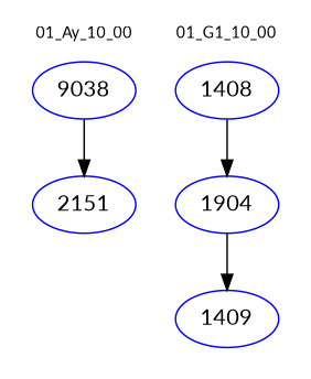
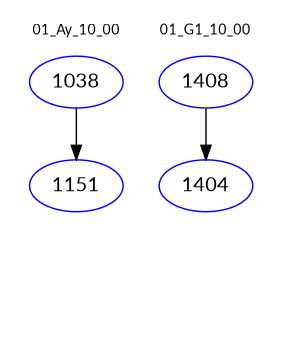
  digraph {
    fontname=Lato
    node [color=blue fontname=Lato]
    edge [color=black fontname=Lato]
-   n1 [label=9038]
-   n2 [label=2151]
+   n1 [label=1038]
+   n2 [label=1151]
    n3 [label=1408]
-   n4 [label=1904]
-   n5 [label=1409]
+   n4 [label=1404]
    subgraph cluster_1 {
      color=white
      fontsize=10
      label="01_Ay_10_00"
      n1
      n2
    }
    subgraph cluster_2 {
      color=white
      fontsize=10
      label="01_G1_10_00"
      n3
      n4
-     n5
    }
    n1 -> n2
    n3 -> n4
-   n4 -> n5
  }
